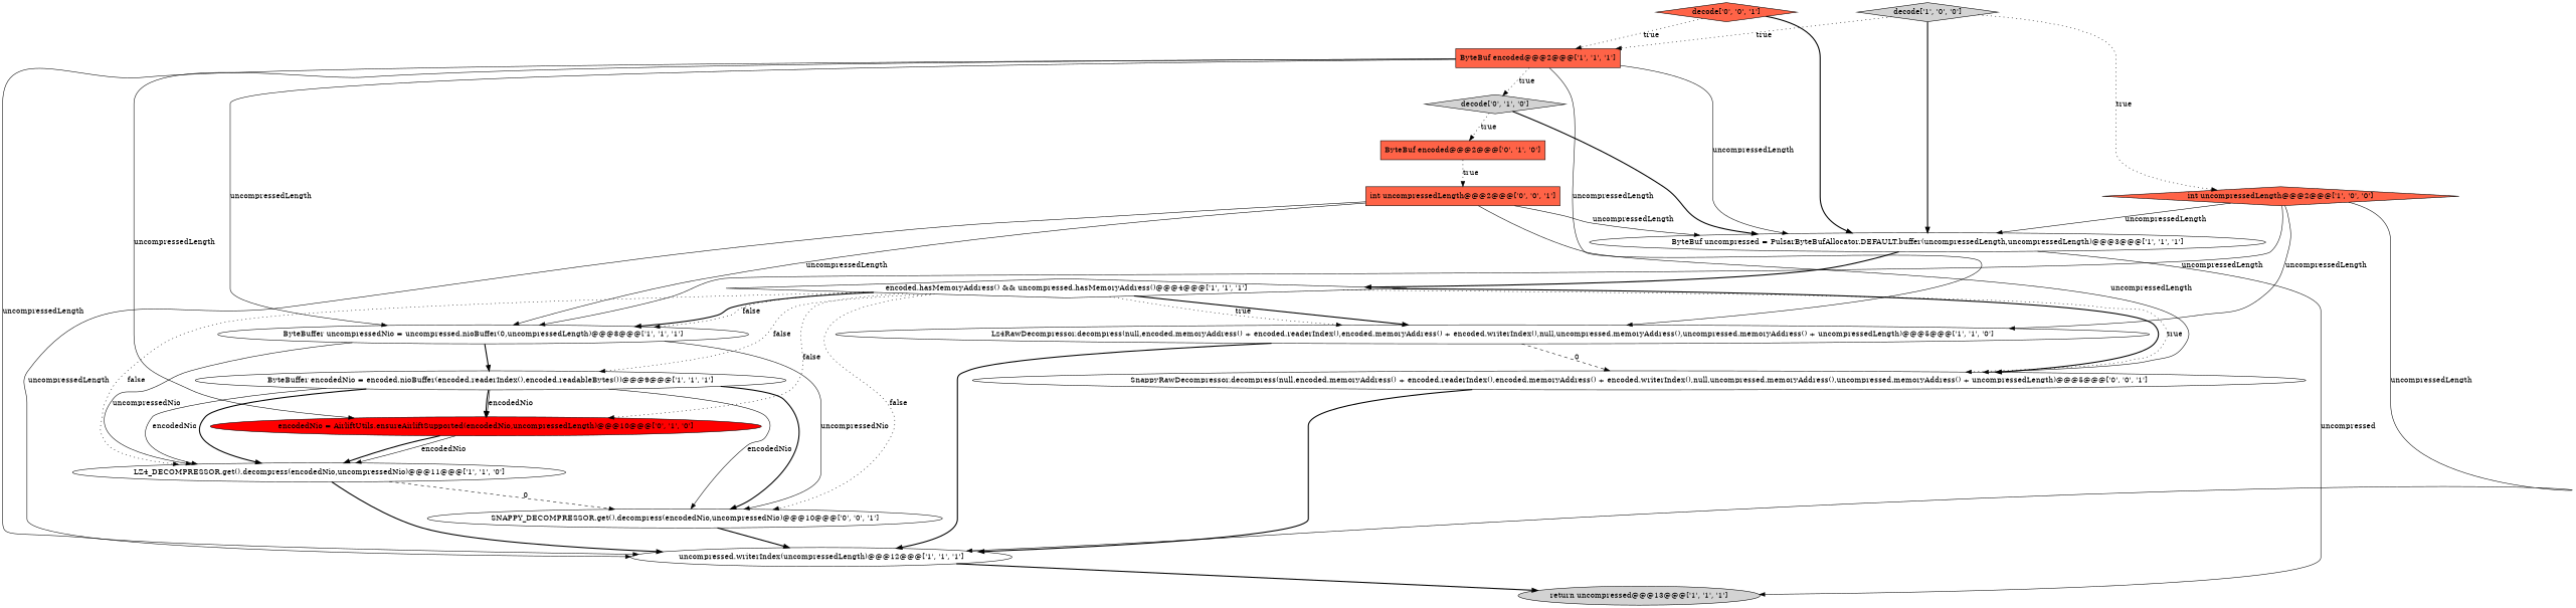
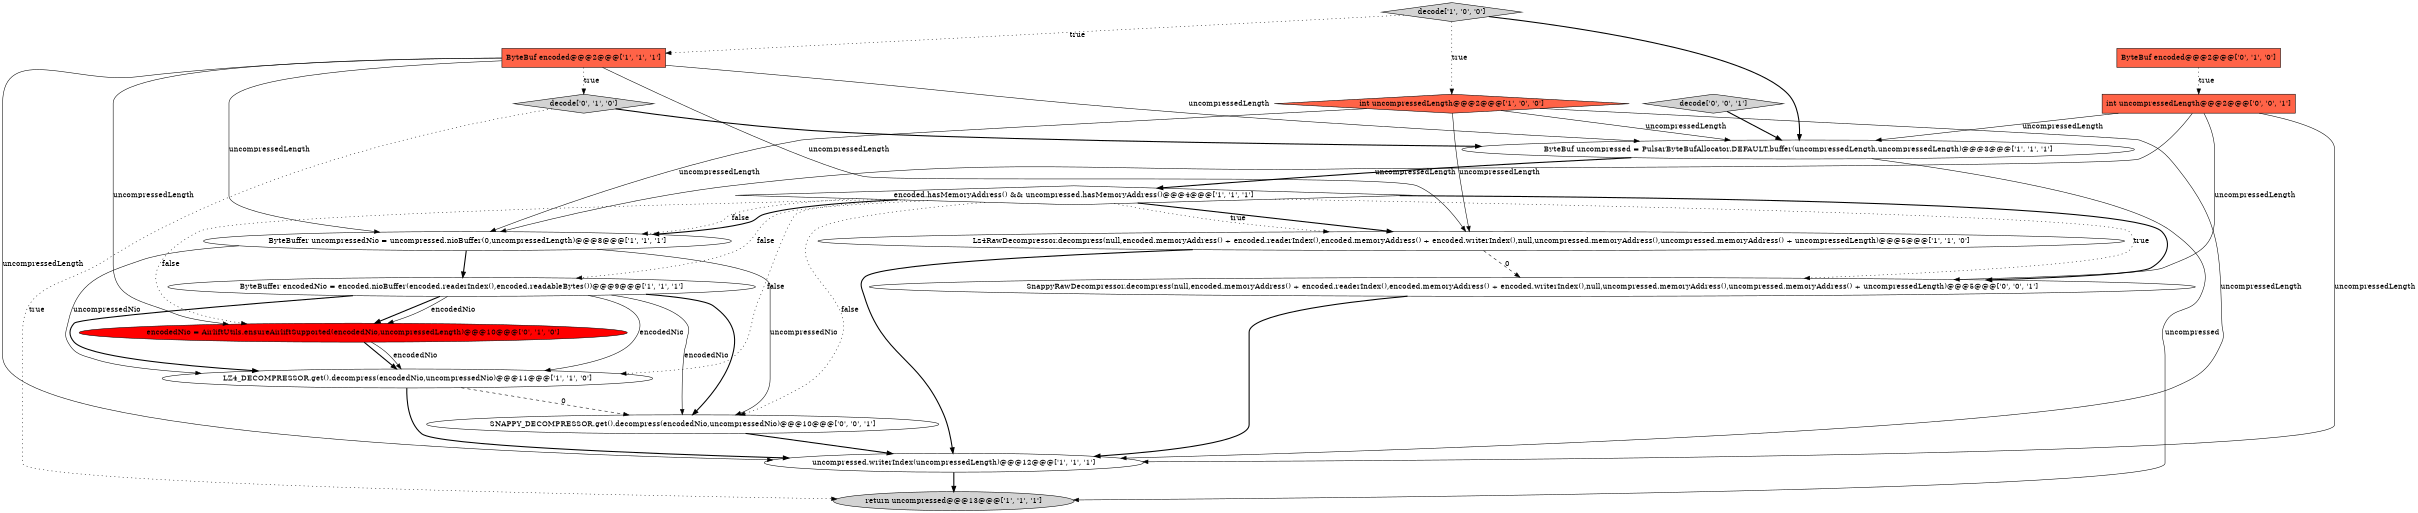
  digraph {
    node [fillcolor=white shape=ellipse style=filled]
    edge [style=solid]
-   n1 [fillcolor=tomato label="decode['0', '0', '1']" shape=diamond]
+   n1 [fillcolor=lightgray label="decode['0', '0', '1']" shape=diamond]
    n2 [label="ByteBuf uncompressed = PulsarByteBufAllocator.DEFAULT.buffer(uncompressedLength,uncompressedLength)@@@3@@@['1', '1', '1']"]
    n3 [fillcolor=tomato label="ByteBuf encoded@@@2@@@['1', '1', '1']" shape=box]
    n4 [label="encoded.hasMemoryAddress() && uncompressed.hasMemoryAddress()@@@4@@@['1', '1', '1']" shape=diamond]
    n5 [fillcolor=lightgray label="return uncompressed@@@13@@@['1', '1', '1']"]
    n6 [fillcolor=red label="encodedNio = AirliftUtils.ensureAirliftSupported(encodedNio,uncompressedLength)@@@10@@@['0', '1', '0']"]
    n7 [label="Lz4RawDecompressor.decompress(null,encoded.memoryAddress() + encoded.readerIndex(),encoded.memoryAddress() + encoded.writerIndex(),null,uncompressed.memoryAddress(),uncompressed.memoryAddress() + uncompressedLength)@@@5@@@['1', '1', '0']"]
    n8 [label="ByteBuffer uncompressedNio = uncompressed.nioBuffer(0,uncompressedLength)@@@8@@@['1', '1', '1']"]
    n9 [label="uncompressed.writerIndex(uncompressedLength)@@@12@@@['1', '1', '1']"]
    n10 [fillcolor=lightgray label="decode['0', '1', '0']" shape=diamond]
    n11 [fillcolor=tomato label="int uncompressedLength@@@2@@@['0', '0', '1']" shape=box]
    n12 [label="SnappyRawDecompressor.decompress(null,encoded.memoryAddress() + encoded.readerIndex(),encoded.memoryAddress() + encoded.writerIndex(),null,uncompressed.memoryAddress(),uncompressed.memoryAddress() + uncompressedLength)@@@5@@@['0', '0', '1']"]
    n13 [label="LZ4_DECOMPRESSOR.get().decompress(encodedNio,uncompressedNio)@@@11@@@['1', '1', '0']"]
    n14 [label="SNAPPY_DECOMPRESSOR.get().decompress(encodedNio,uncompressedNio)@@@10@@@['0', '0', '1']"]
    n15 [label="ByteBuffer encodedNio = encoded.nioBuffer(encoded.readerIndex(),encoded.readableBytes())@@@9@@@['1', '1', '1']"]
    n16 [fillcolor=tomato label="ByteBuf encoded@@@2@@@['0', '1', '0']" shape=box]
    n17 [fillcolor=lightgray label="decode['1', '0', '0']" shape=diamond]
    n18 [fillcolor=tomato label="int uncompressedLength@@@2@@@['1', '0', '0']" shape=diamond]
    n1 -> n2 [style=bold]
-   n1 -> n3 [label=true style=dotted]
    n2 -> n4 [style=bold]
    n2 -> n5 [label=uncompressed]
    n3 -> n2 [label=uncompressedLength]
    n3 -> n6 [label=uncompressedLength]
    n3 -> n7 [label=uncompressedLength]
    n3 -> n8 [label=uncompressedLength]
    n3 -> n9 [label=uncompressedLength]
    n3 -> n10 [label=true style=dotted]
    n4 -> n6 [label=false style=dotted]
    n4 -> n7 [style=bold]
    n4 -> n7 [label=true style=dotted]
    n4 -> n8 [label=false style=dotted]
    n4 -> n8 [style=bold]
    n4 -> n12 [style=bold]
    n4 -> n12 [label=true style=dotted]
    n4 -> n13 [label=false style=dotted]
    n4 -> n14 [label=false style=dotted]
    n4 -> n15 [label=false style=dotted]
    n6 -> n13 [style=bold]
    n6 -> n13 [label=encodedNio]
    n7 -> n9 [style=bold]
    n7 -> n12 [label=0 style=dashed]
    n8 -> n13 [label=uncompressedNio]
    n8 -> n14 [label=uncompressedNio]
    n8 -> n15 [style=bold]
    n9 -> n5 [style=bold]
    n10 -> n2 [style=bold]
-   n10 -> n16 [label=true style=dotted]
+   n10 -> n5 [label=true style=dotted]
    n11 -> n2 [label=uncompressedLength]
    n11 -> n8 [label=uncompressedLength]
    n11 -> n9 [label=uncompressedLength]
    n11 -> n12 [label=uncompressedLength]
    n12 -> n9 [style=bold]
    n13 -> n9 [style=bold]
    n13 -> n14 [label=0 style=dashed]
    n14 -> n9 [style=bold]
    n15 -> n6 [style=bold]
    n15 -> n6 [label=encodedNio]
    n15 -> n13 [style=bold]
    n15 -> n13 [label=encodedNio]
    n15 -> n14 [style=bold]
    n15 -> n14 [label=encodedNio]
    n16 -> n11 [label=true style=dotted]
    n17 -> n2 [style=bold]
    n17 -> n3 [label=true style=dotted]
    n17 -> n18 [label=true style=dotted]
    n18 -> n2 [label=uncompressedLength]
    n18 -> n7 [label=uncompressedLength]
    n18 -> n8 [label=uncompressedLength]
    n18 -> n9 [label=uncompressedLength]
  }
